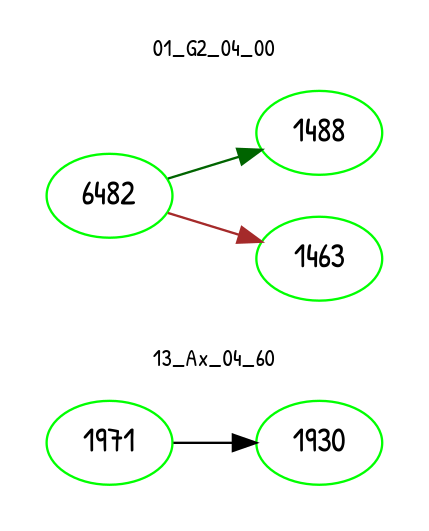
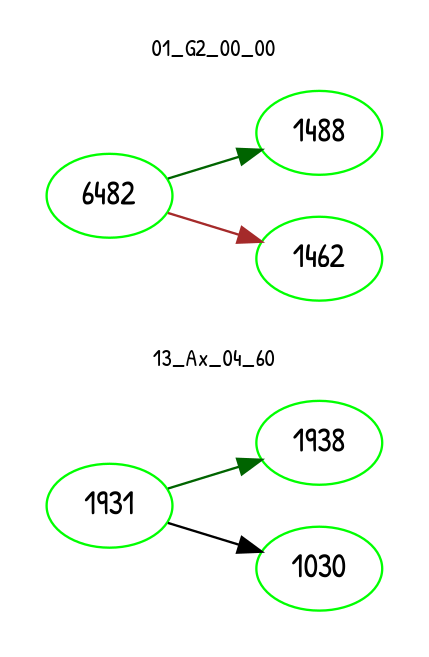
  digraph {
    fontname="Patrick Hand"
    rankdir=LR
    node [color=green fontname="Patrick Hand"]
    edge [color=darkgreen fontname="Patrick Hand"]
-   n1 [label=1971]
-   n2 [label=1930]
+   n1 [label=1931]
+   n2 [label=1030]
+   n3 [label=1938]
    n4 [label=6482]
-   n5 [label=1463]
+   n5 [label=1462]
    n6 [label=1488]
    subgraph cluster_1 {
      color=white
      fontsize=10
      label="13_Ax_04_60"
      n1
      n2
+     n3
    }
    subgraph cluster_2 {
      color=white
      fontsize=10
-     label="01_G2_04_00"
+     label="01_G2_00_00"
      n4
      n5
      n6
    }
    n1 -> n2 [color=black]
+   n1 -> n3
    n4 -> n5 [color=brown]
    n4 -> n6
  }
